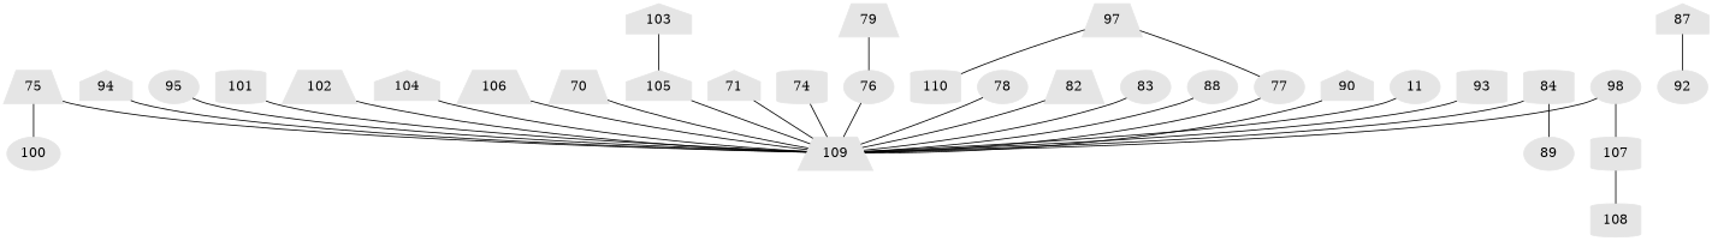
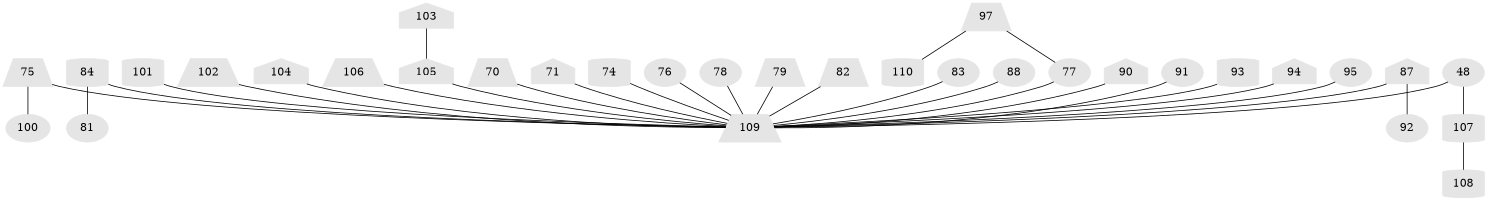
  graph {
    node [color=gray90 shape=ellipse style=filled]
    109 [shape=trapezium super="+86+99+63+72+66+64+67"]
    70 [shape=trapezium]
    71 [shape=house]
    74 [shape=cylinder]
    75 [shape=trapezium]
    100
    76
    77
    78
    79 [shape=trapezium]
    82 [shape=trapezium]
    83
    84 [shape=cylinder]
-   89
+   89 [label=81]
    87 [shape=house]
    92
    88
    90 [shape=house]
-   91 [label=11]
+   91
    93 [shape=cylinder]
    94 [shape=house]
    95
    97 [shape=trapezium super="+80+85"]
    110 [shape=cylinder]
-   98 [super="+42+61+68"]
+   98 [super="+42+61+68" label=48]
    107 [shape=cylinder]
    108 [shape=cylinder]
    101 [shape=cylinder]
    102 [shape=trapezium]
    105 [shape=house super="+96"]
    103 [shape=house]
    104 [shape=house]
    106 [shape=trapezium super="+45"]
    70 -- 109
    71 -- 109
    74 -- 109
    75 -- 109
    75 -- 100
    76 -- 109
    77 -- 109
    78 -- 109
-   79 -- 76
+   79 -- 109
    82 -- 109
    83 -- 109
    84 -- 109
    84 -- 89
+   87 -- 109
    87 -- 92
    88 -- 109
    90 -- 109
    91 -- 109
    93 -- 109
    94 -- 109
    95 -- 109
    97 -- 77
    97 -- 110
    98 -- 109
    98 -- 107
    107 -- 108
    101 -- 109
    102 -- 109
    105 -- 109
    103 -- 105
    104 -- 109
    106 -- 109
  }
